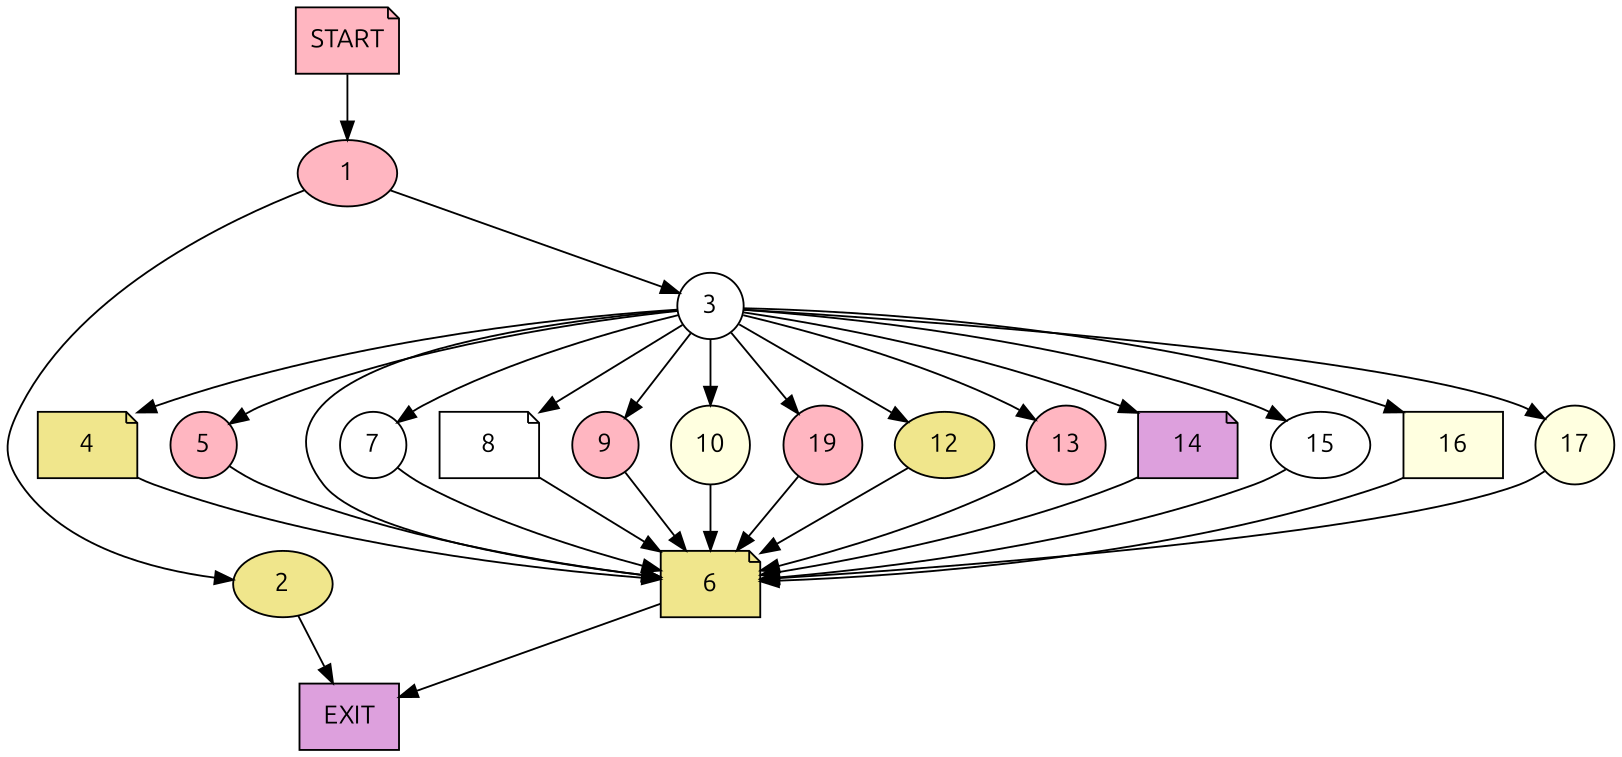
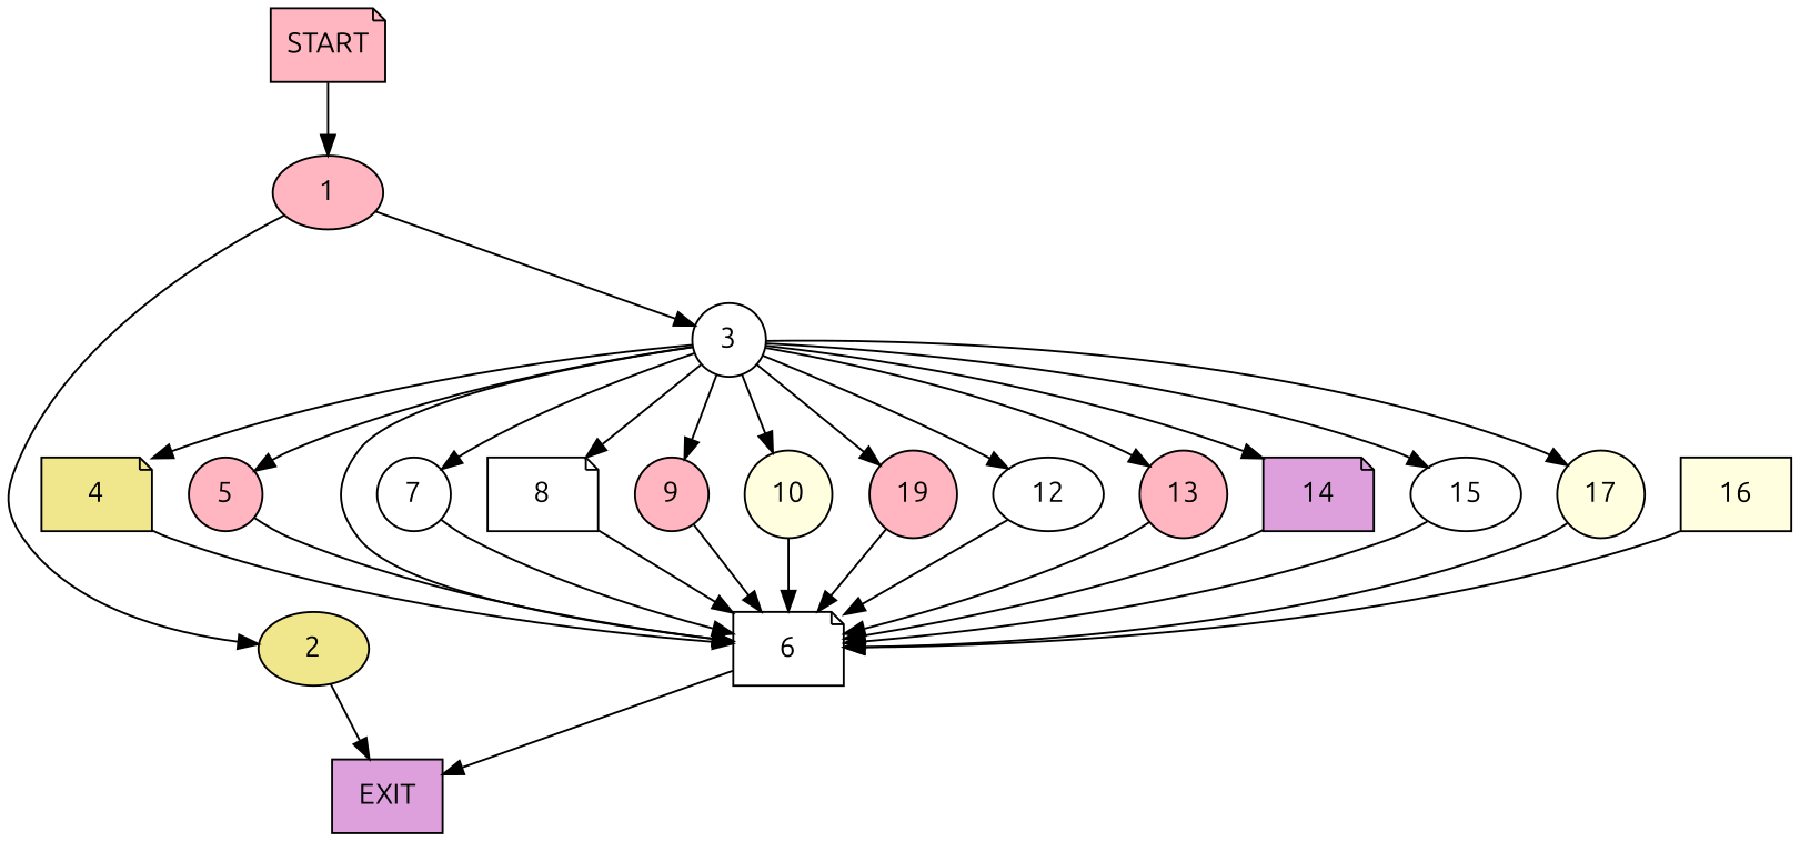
  digraph {
    fontname=Ubuntu
    node [fillcolor=lightpink fontname=Ubuntu shape=circle style=filled]
    edge [fontname=Ubuntu]
    n1 [label=START shape=note]
    1 [shape=ellipse]
    2 [fillcolor=khaki shape=ellipse]
    3 [fillcolor=white]
    n5 [fillcolor=plum label=EXIT shape=box]
    4 [fillcolor=khaki shape=note]
    5
-   6 [fillcolor=khaki shape=note]
+   6 [fillcolor=white shape=note]
    7 [fillcolor=white]
    8 [fillcolor=white shape=note]
    9
    10 [fillcolor=lightyellow]
    n13 [label=19]
-   12 [fillcolor=khaki shape=ellipse]
+   12 [fillcolor=white shape=ellipse]
    13
    14 [fillcolor=plum shape=note]
    15 [fillcolor=white shape=ellipse]
    16 [fillcolor=lightyellow shape=box]
    17 [fillcolor=lightyellow]
    n1 -> 1
    1 -> 2
    1 -> 3
    2 -> n5
    3 -> 4
    3 -> 5
    3 -> 6
    3 -> 7
    3 -> 8
    3 -> 9
    3 -> 10
    3 -> n13
    3 -> 12
    3 -> 13
    3 -> 14
    3 -> 15
-   3 -> 16
    3 -> 17
    4 -> 6
    5 -> 6
    6 -> n5
    7 -> 6
    8 -> 6
    9 -> 6
    10 -> 6
    n13 -> 6
    12 -> 6
    13 -> 6
    14 -> 6
    15 -> 6
    16 -> 6
    17 -> 6
  }
